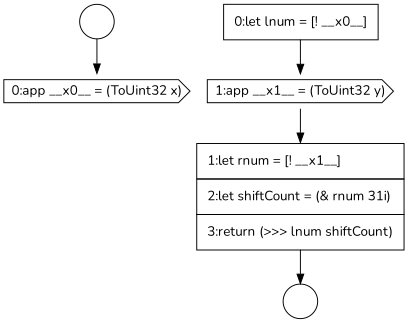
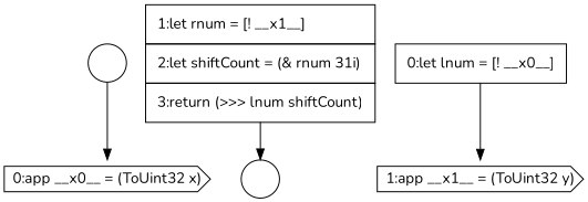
  digraph {
    fontname=Nunito
    node [color=black fillcolor=white fontname=Nunito shape=circle style=filled]
    edge [color=black fontname=Nunito]
    n1 [label=" "]
    n2 [label=<<font color="black">0:app __x0__ = (ToUint32 x)</font>> shape=cds]
    n3 [label=" "]
    n4 [label=<<font color="black">     <table border="0" cellborder="1" cellspacing="0" cellpadding="10">       <tr><td align="left">0:let lnum = [! __x0__]</td></tr>     </table>   </font>> margin=0 shape=none]
    n5 [label=<<font color="black">1:app __x1__ = (ToUint32 y)</font>> shape=cds]
    n6 [label=<<font color="black">     <table border="0" cellborder="1" cellspacing="0" cellpadding="10">       <tr><td align="left">1:let rnum = [! __x1__]</td></tr>       <tr><td align="left">2:let shiftCount = (&amp; rnum 31i)</td></tr>       <tr><td align="left">3:return (&gt;&gt;&gt; lnum shiftCount)</td></tr>     </table>   </font>> margin=0 shape=none]
    n1 -> n2
    n4 -> n5
-   n5 -> n6
    n6 -> n3
  }
